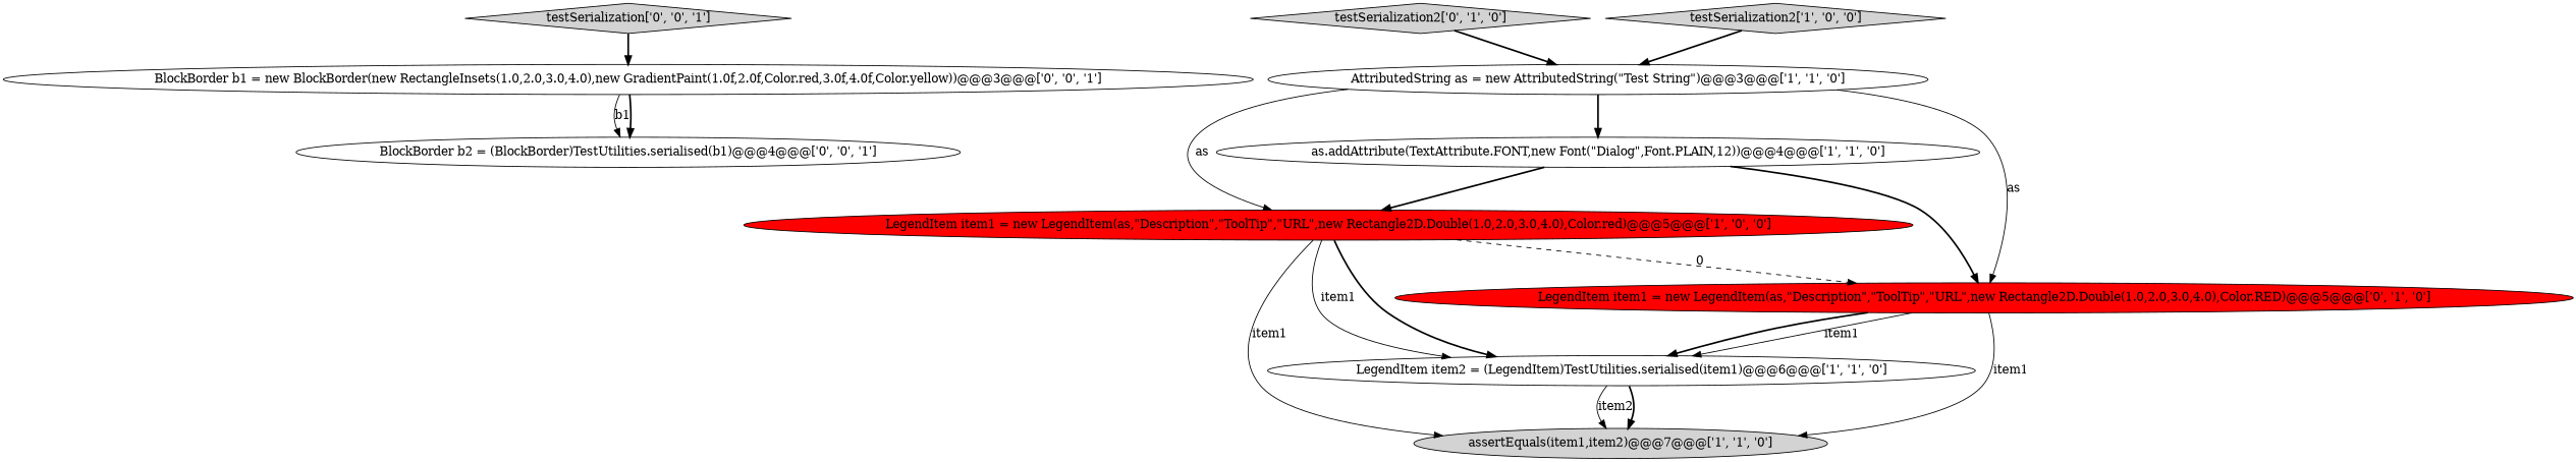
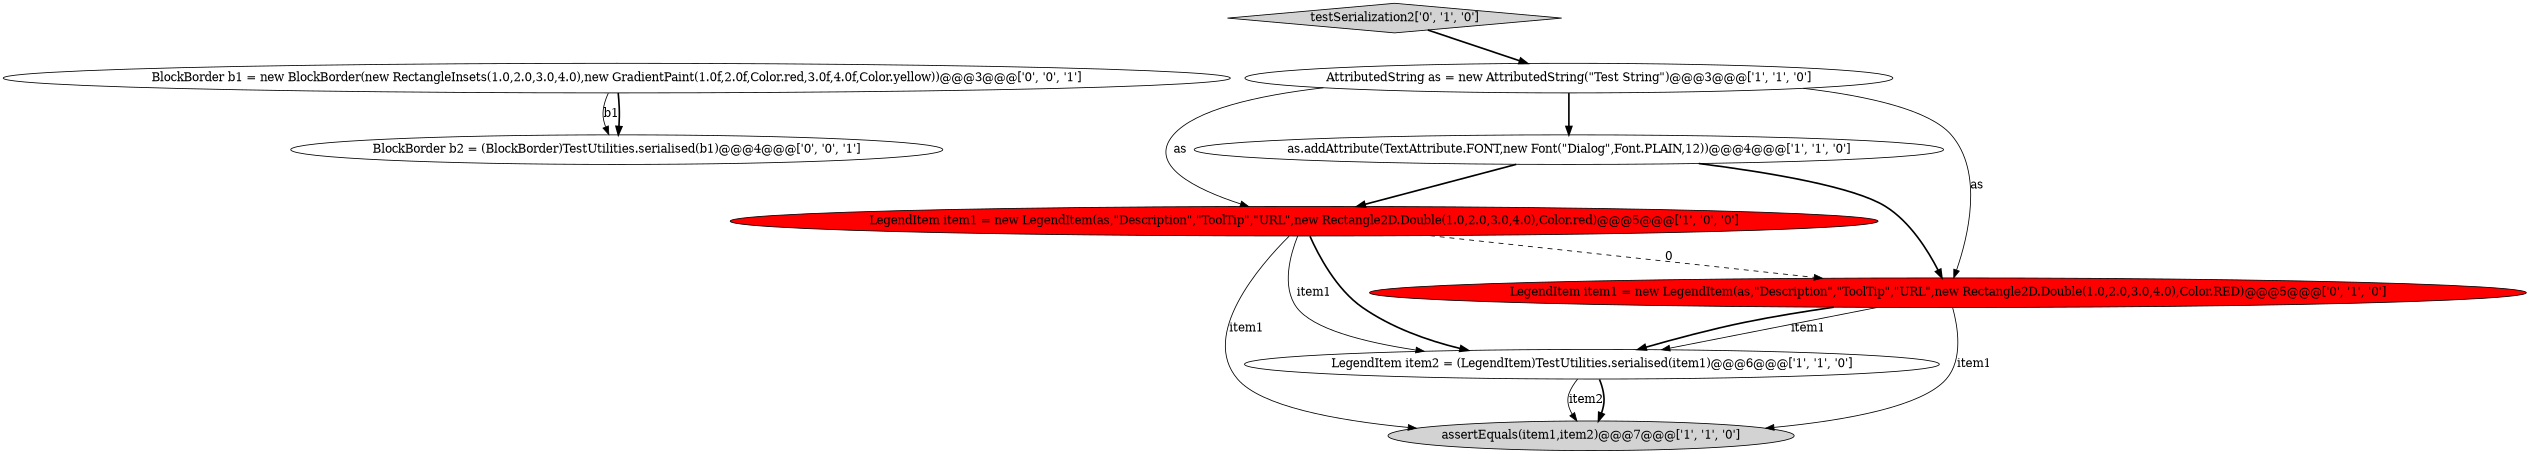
  digraph {
    node [fillcolor=white shape=ellipse style=filled]
    edge [style=bold]
    n1 [label="BlockBorder b1 = new BlockBorder(new RectangleInsets(1.0,2.0,3.0,4.0),new GradientPaint(1.0f,2.0f,Color.red,3.0f,4.0f,Color.yellow))@@@3@@@['0', '0', '1']"]
    n2 [label="BlockBorder b2 = (BlockBorder)TestUtilities.serialised(b1)@@@4@@@['0', '0', '1']"]
    n3 [label="LegendItem item2 = (LegendItem)TestUtilities.serialised(item1)@@@6@@@['1', '1', '0']"]
    n4 [fillcolor=lightgray label="assertEquals(item1,item2)@@@7@@@['1', '1', '0']"]
    n5 [label="AttributedString as = new AttributedString(\"Test String\")@@@3@@@['1', '1', '0']"]
    n6 [fillcolor=red label="LegendItem item1 = new LegendItem(as,\"Description\",\"ToolTip\",\"URL\",new Rectangle2D.Double(1.0,2.0,3.0,4.0),Color.RED)@@@5@@@['0', '1', '0']"]
    n7 [fillcolor=red label="LegendItem item1 = new LegendItem(as,\"Description\",\"ToolTip\",\"URL\",new Rectangle2D.Double(1.0,2.0,3.0,4.0),Color.red)@@@5@@@['1', '0', '0']"]
    n8 [label="as.addAttribute(TextAttribute.FONT,new Font(\"Dialog\",Font.PLAIN,12))@@@4@@@['1', '1', '0']"]
    n9 [fillcolor=lightgray label="testSerialization2['0', '1', '0']" shape=diamond]
-   n10 [fillcolor=lightgray label="testSerialization['0', '0', '1']" shape=diamond]
-   n11 [fillcolor=lightgray label="testSerialization2['1', '0', '0']" shape=diamond]
    n1 -> n2 [label=b1 style=solid]
    n1 -> n2
    n3 -> n4 [label=item2 style=solid]
    n3 -> n4
    n5 -> n6 [label=as style=solid]
    n5 -> n7 [label=as style=solid]
    n5 -> n8
    n6 -> n3 [label=item1 style=solid]
    n6 -> n3
    n6 -> n4 [label=item1 style=solid]
    n7 -> n3
    n7 -> n3 [label=item1 style=solid]
    n7 -> n4 [label=item1 style=solid]
    n7 -> n6 [label=0 style=dashed]
    n8 -> n6
    n8 -> n7
    n9 -> n5
-   n10 -> n1
-   n11 -> n5
  }
